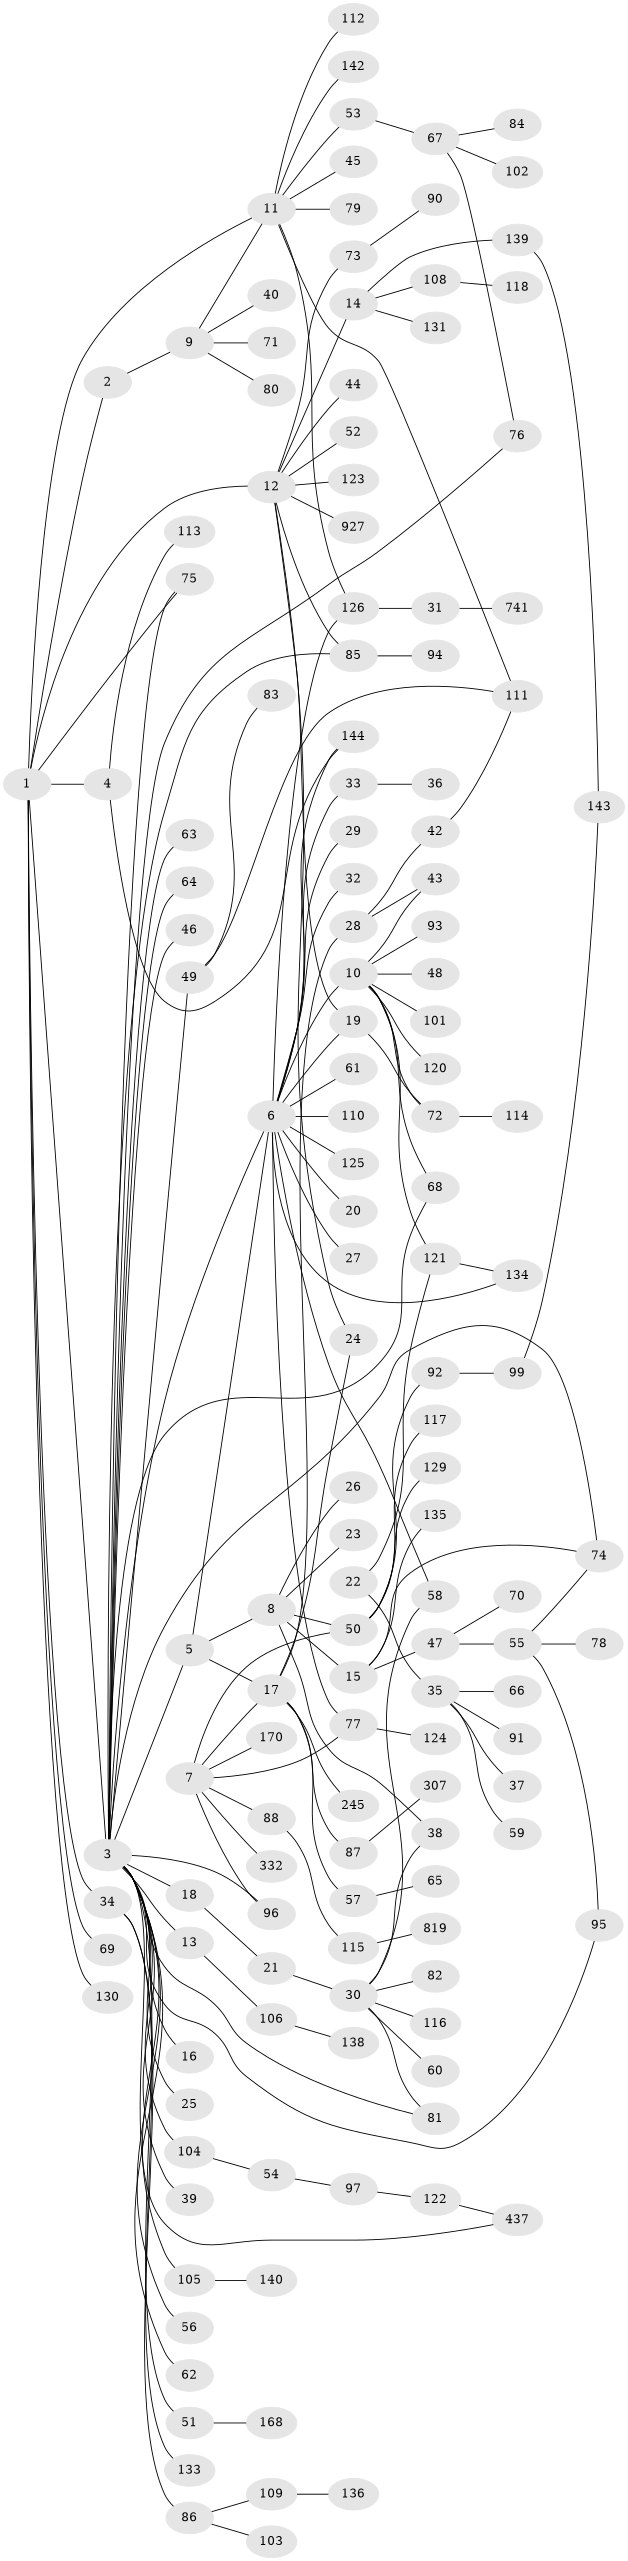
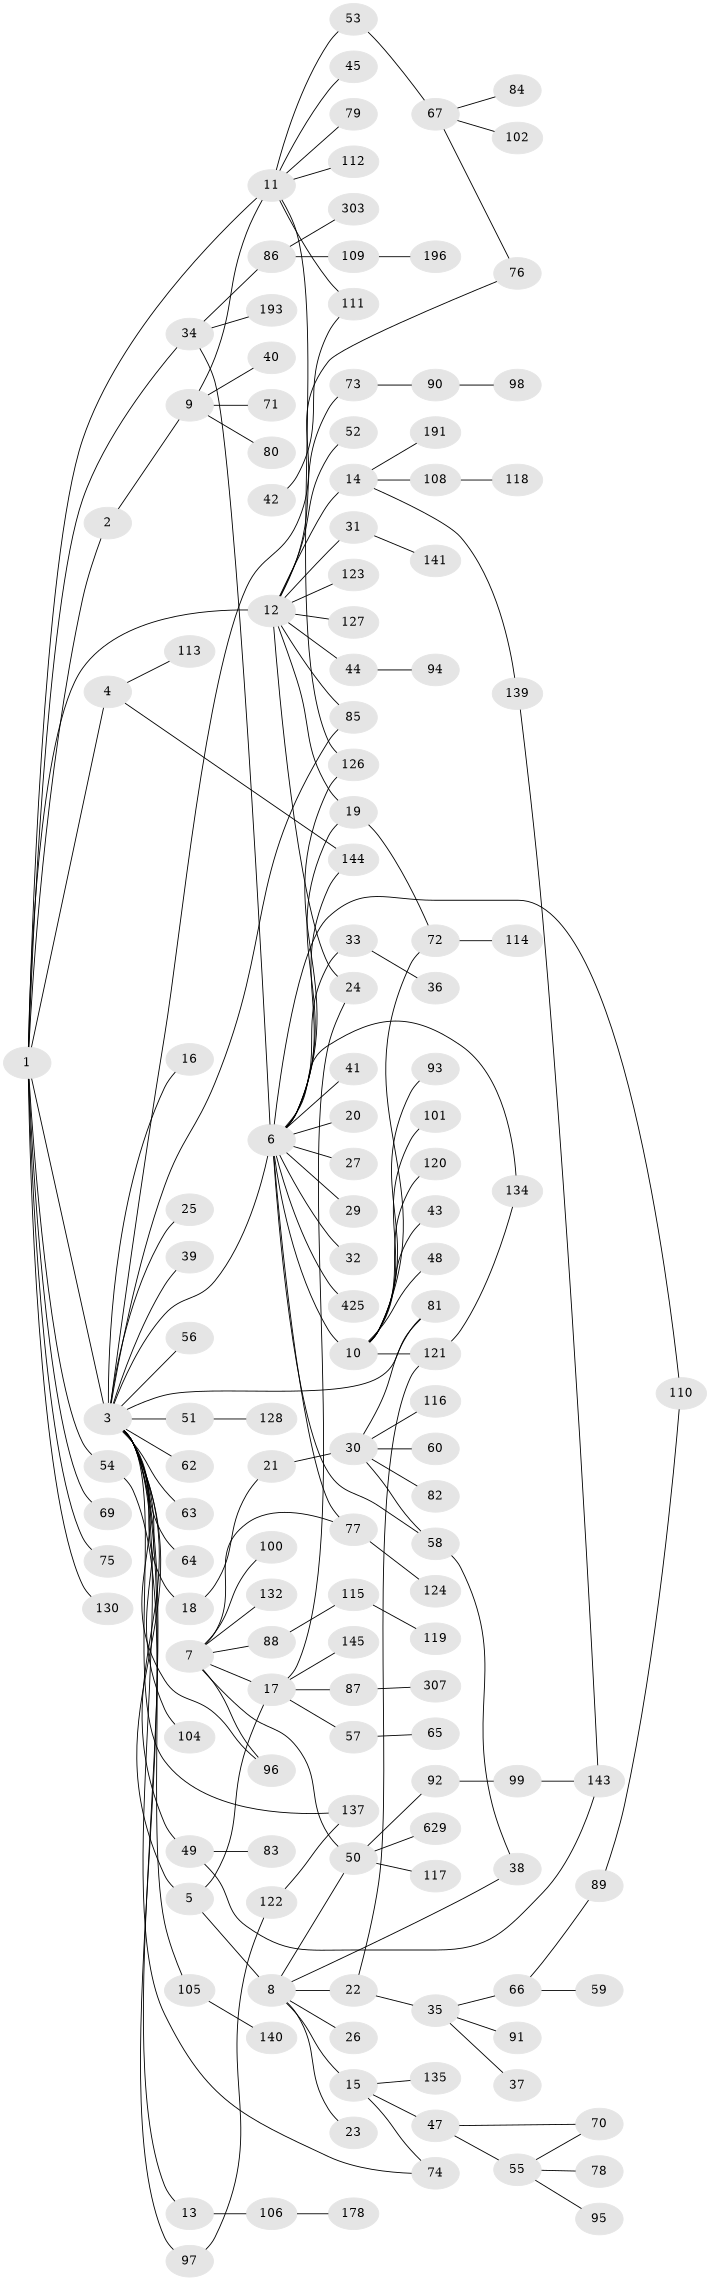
  graph {
    rankdir=LR
    node [color=gray90 style=filled]
    1
    2
    3
    4
    11
    12
    34
    54
    69
    75
    130
    9
    5
    6
    13
    16
    18
    25
    39
-   46
    49
    51
    56
    62
    63
    64
-   68
    74
    76
    81
    85
    95
    96
    104
    105
-   137 [label=437]
+   137
    113
    144
    126
    45
    53
    79
    111
    112
-   142
    19
    14
    24
    31
    44
    52
    73
    123
-   127 [label=927]
+   127
    86
-   133
+   133 [label=193]
    97
    122
    40
    71
    80
    8
    17
    10
    20
    27
    29
    32
    33
-   41 [label=61]
+   41
    58
    77
    110
-   125
+   125 [label=425]
    134
    106
    21
    83
-   128 [label=168]
+   128
    94
    140
    50
    15
    22
    23
    26
    38
-   28
    57
    87
-   145 [label=245]
+   145
    7
    88
-   100 [label=170]
-   132 [label=332]
+   100
+   132
    43
    48
    72
    93
    101
    120
    121
    36
    124
    92
    117
-   129
+   129 [label=629]
    115
    47
    135
    35
    114
    67
    108
-   131
+   131 [label=191]
    139
-   141 [label=741]
+   141
    90
-   138
+   138 [label=178]
    118
    143
    55
    70
    42
    65
    n126 [label=307]
    30
    60
    82
    116
    37
    59
    66
    91
-   103
+   103 [label=303]
    109
+   89
    78
    99
    84
    102
-   136
-   119 [label=819]
+   98
+   136 [label=196]
+   119
    1 -- 2
    1 -- 3
    1 -- 4
    1 -- 11
    1 -- 12
    1 -- 34
-   104 -- 54
+   1 -- 54
    1 -- 69
    1 -- 75
    1 -- 130
    2 -- 9
-   3 -- 75
    3 -- 5
    3 -- 6
    3 -- 13
    3 -- 16
    3 -- 18
    3 -- 25
    3 -- 39
-   3 -- 46
    3 -- 49
    3 -- 51
    3 -- 56
    3 -- 62
    3 -- 63
    3 -- 64
-   3 -- 68
    3 -- 74
    3 -- 76
    3 -- 81
    3 -- 85
-   3 -- 95
    3 -- 96
    3 -- 104
    3 -- 105
    3 -- 137
    4 -- 113
    4 -- 144
    11 -- 126
    11 -- 45
    11 -- 53
    11 -- 79
    11 -- 111
    11 -- 112
-   11 -- 142
    12 -- 85
    12 -- 19
    12 -- 14
    12 -- 24
-   126 -- 31
+   12 -- 31
    12 -- 44
    12 -- 52
    12 -- 73
    12 -- 123
    12 -- 127
    34 -- 86
    34 -- 133
    54 -- 97
    9 -- 11
    9 -- 40
    9 -- 71
    9 -- 80
-   5 -- 6
+   34 -- 6
    5 -- 8
    5 -- 17
    6 -- 144
    6 -- 126
    6 -- 19
    6 -- 10
    6 -- 20
    6 -- 27
    6 -- 29
    6 -- 32
    6 -- 33
    6 -- 41
    6 -- 58
    6 -- 77
    6 -- 110
    6 -- 125
    6 -- 134
    13 -- 106
    18 -- 21
-   49 -- 111
+   49 -- 143
    49 -- 83
    51 -- 128
-   85 -- 94
+   44 -- 94
    105 -- 140
    53 -- 67
    19 -- 72
    14 -- 108
    14 -- 131
    14 -- 139
    31 -- 141
    73 -- 90
    86 -- 103
    86 -- 109
    97 -- 122
    122 -- 137
    8 -- 50
    8 -- 15
+   8 -- 22
    8 -- 23
    8 -- 26
    8 -- 38
    17 -- 24
-   17 -- 28
    17 -- 57
    17 -- 87
    17 -- 145
-   10 -- 68
    10 -- 43
    10 -- 48
    10 -- 72
    10 -- 93
    10 -- 101
    10 -- 120
    10 -- 121
    33 -- 36
    77 -- 124
    106 -- 138
    21 -- 30
    50 -- 92
    50 -- 117
    50 -- 129
    15 -- 74
    15 -- 47
    15 -- 135
    22 -- 121
    22 -- 35
-   28 -- 43
-   28 -- 42
    57 -- 65
    87 -- n126
    7 -- 96
    7 -- 17
    7 -- 77
    7 -- 50
    7 -- 88
    7 -- 100
    7 -- 132
    88 -- 115
    72 -- 114
    121 -- 134
    92 -- 99
    115 -- 119
    47 -- 55
    47 -- 70
    35 -- 37
-   35 -- 59
+   66 -- 59
    35 -- 66
    35 -- 91
    67 -- 76
    67 -- 84
    67 -- 102
    108 -- 118
    139 -- 143
-   55 -- 74
+   90 -- 98
+   55 -- 70
    55 -- 95
    55 -- 78
    42 -- 111
    30 -- 81
    30 -- 58
-   30 -- 38
+   58 -- 38
    30 -- 60
    30 -- 82
    30 -- 116
+   66 -- 89
    109 -- 136
+   89 -- 110
    99 -- 143
  }
